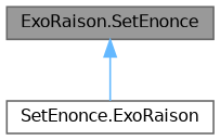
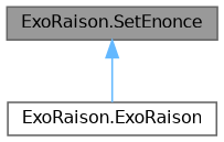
  digraph {
    rankdir=TB
    node [fontname=Helvetica fontsize=10 shape=box style=filled]
    n1 [color=gray40 fillcolor=grey60 fontcolor=black height=0.2 label="ExoRaison.SetEnonce" width=0.4]
-   n2 [color=grey40 fillcolor=white height=0.2 label="SetEnonce.ExoRaison" width=0.4]
+   n2 [color=grey40 fillcolor=white height=0.2 label="ExoRaison.ExoRaison" width=0.4]
    n1 -> n2 [color=steelblue1 dir=back fontname=Helvetica fontsize=10 labelfontname=Helvetica labelfontsize=10 style=solid]
  }
